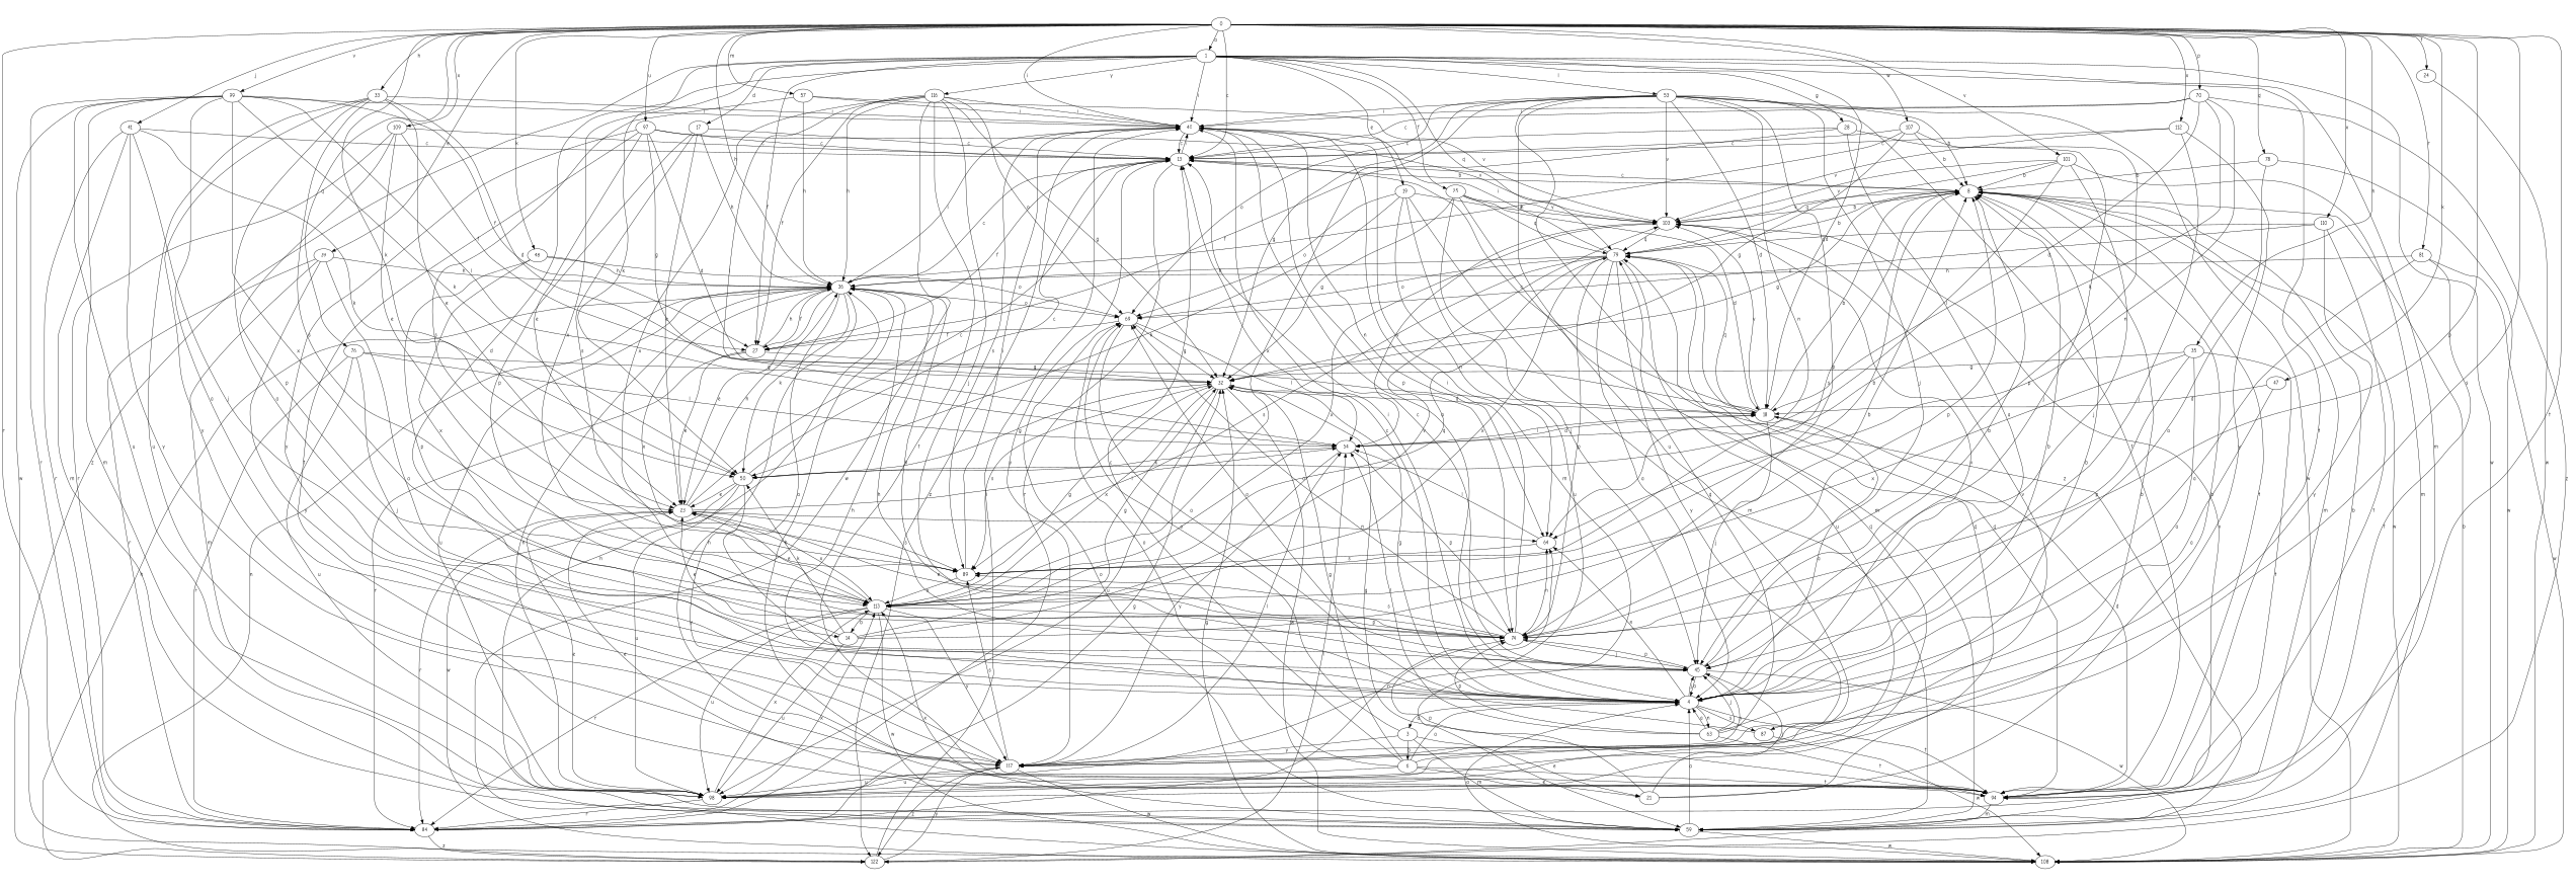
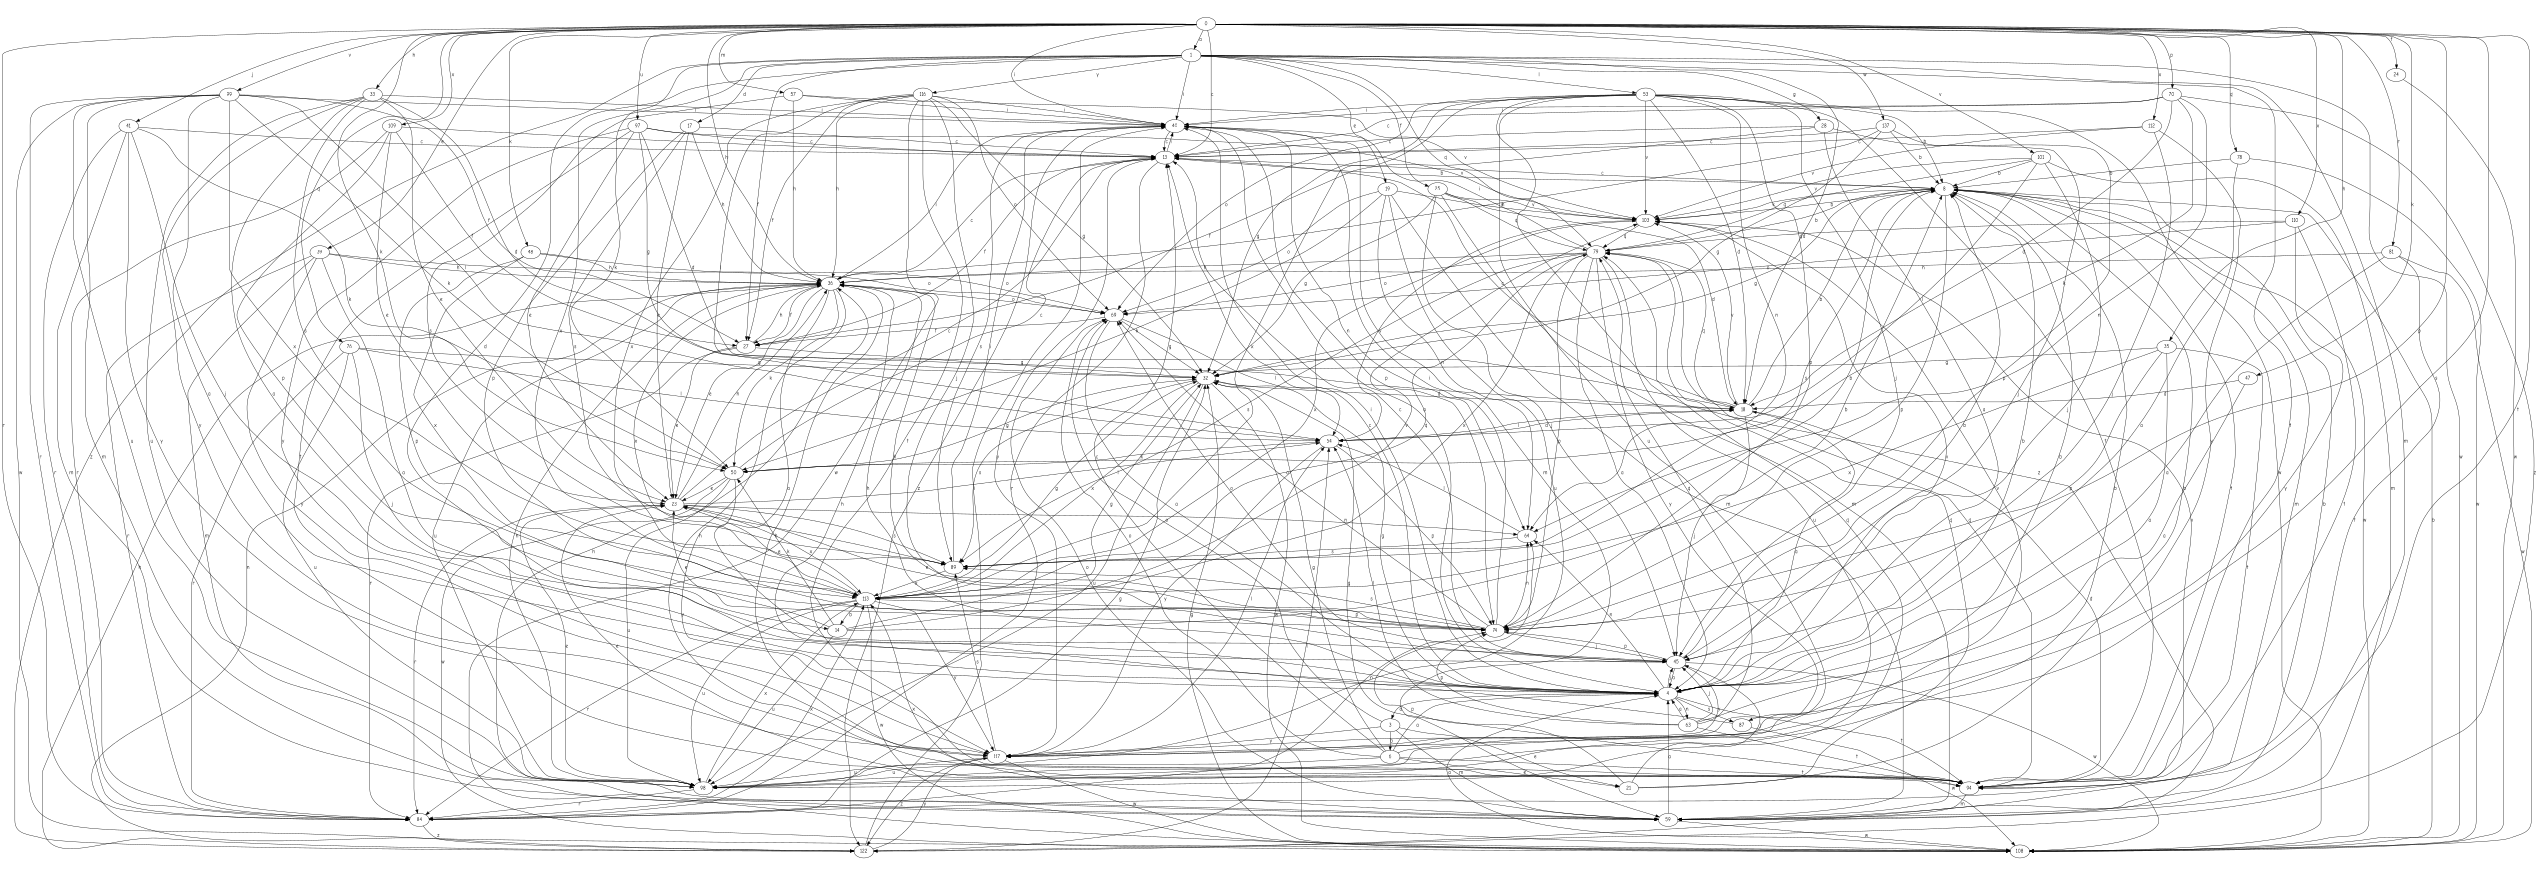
  strict digraph {
    fontname="Comic Neue"
    node [fontname="Comic Neue"]
    edge [fontname="Comic Neue"]
    0
    1
    13
    24
    33
    35
    36
    39
    40
    41
    47
    48
    50
    57
    70
    74
    76
    78
    81
    84
    87
    94
    97
    99
    101
-   107
+   107 [label=137]
    109
    110
    112
    14
    17
    18
    19
    25
    27
    28
    53
    59
    79
    108
    113
    116
    122
    117
    8
    4
    98
    89
    23
    32
    69
    64
    45
    103
    54
    3
    6
    21
    63
    0 -> 1 [label=a]
    0 -> 13 [label=c]
    0 -> 24 [label=f]
    0 -> 33 [label=h]
    0 -> 35 [label=h]
    0 -> 36 [label=h]
    0 -> 39 [label=e]
    0 -> 40 [label=i]
    0 -> 41 [label=j]
    0 -> 47 [label=k]
    0 -> 48 [label=k]
    0 -> 50 [label=k]
    0 -> 57 [label=m]
    0 -> 70 [label=p]
    0 -> 74 [label=p]
    0 -> 76 [label=q]
    0 -> 78 [label=q]
    0 -> 81 [label=r]
    0 -> 84 [label=r]
    0 -> 87 [label=s]
    0 -> 94 [label=t]
    0 -> 97 [label=u]
    0 -> 99 [label=v]
    0 -> 101 [label=v]
    0 -> 107 [label=w]
    0 -> 109 [label=x]
    0 -> 110 [label=x]
    0 -> 112 [label=x]
    1 -> 40 [label=i]
    1 -> 50 [label=k]
    1 -> 94 [label=t]
    1 -> 14 [label=d]
    1 -> 17 [label=d]
    1 -> 18 [label=d]
    1 -> 19 [label=e]
    1 -> 25 [label=f]
    1 -> 27 [label=f]
    1 -> 28 [label=g]
    1 -> 53 [label=l]
    1 -> 59 [label=m]
    1 -> 79 [label=q]
    1 -> 108 [label=w]
    1 -> 113 [label=x]
    1 -> 116 [label=y]
    1 -> 122 [label=z]
    13 -> 40 [label=i]
    13 -> 84 [label=r]
    13 -> 27 [label=f]
    13 -> 117 [label=y]
    13 -> 8 [label=b]
    24 -> 108 [label=w]
    33 -> 40 [label=i]
    33 -> 18 [label=d]
    33 -> 117 [label=y]
    33 -> 4 [label=a]
    33 -> 98 [label=u]
    33 -> 89 [label=s]
    33 -> 23 [label=e]
    35 -> 74 [label=p]
    35 -> 94 [label=t]
    35 -> 113 [label=x]
    35 -> 4 [label=a]
    35 -> 32 [label=g]
    36 -> 13 [label=c]
    36 -> 40 [label=i]
    36 -> 50 [label=k]
    36 -> 94 [label=h]
    36 -> 27 [label=f]
    36 -> 113 [label=x]
    36 -> 122 [label=n]
    36 -> 4 [label=a]
    36 -> 98 [label=u]
    36 -> 23 [label=e]
    36 -> 69 [label=o]
    39 -> 36 [label=h]
    39 -> 84 [label=r]
    39 -> 59 [label=m]
    39 -> 117 [label=y]
    39 -> 4 [label=a]
+   39 -> 69 [label=o]
    40 -> 13 [label=c]
    40 -> 74 [label=p]
    40 -> 59 [label=m]
    40 -> 122 [label=z]
    40 -> 4 [label=a]
    40 -> 89 [label=s]
    40 -> 64 [label=n]
    41 -> 13 [label=c]
    41 -> 50 [label=k]
    41 -> 84 [label=r]
    41 -> 59 [label=m]
    41 -> 117 [label=y]
    41 -> 45 [label=j]
    47 -> 18 [label=d]
    47 -> 4 [label=a]
    48 -> 36 [label=h]
    48 -> 74 [label=p]
    48 -> 113 [label=x]
    48 -> 69 [label=o]
    50 -> 13 [label=c]
    50 -> 108 [label=w]
    50 -> 117 [label=y]
    50 -> 98 [label=u]
    50 -> 23 [label=e]
    50 -> 32 [label=g]
    57 -> 36 [label=h]
    57 -> 40 [label=i]
    57 -> 89 [label=s]
    57 -> 103 [label=v]
    70 -> 13 [label=c]
    70 -> 40 [label=i]
    70 -> 50 [label=k]
    70 -> 18 [label=d]
    70 -> 122 [label=z]
    70 -> 64 [label=n]
    74 -> 36 [label=h]
    74 -> 40 [label=i]
    74 -> 89 [label=s]
    74 -> 23 [label=e]
    74 -> 69 [label=o]
    74 -> 64 [label=n]
    74 -> 45 [label=j]
    76 -> 84 [label=r]
    76 -> 98 [label=u]
    76 -> 32 [label=g]
    76 -> 45 [label=j]
    76 -> 54 [label=l]
    78 -> 108 [label=w]
    78 -> 8 [label=b]
    78 -> 4 [label=a]
    81 -> 36 [label=h]
    81 -> 94 [label=t]
    81 -> 108 [label=w]
    81 -> 4 [label=a]
    84 -> 113 [label=x]
    84 -> 122 [label=z]
    84 -> 32 [label=g]
    84 -> 64 [label=n]
    84 -> 103 [label=v]
    87 -> 36 [label=h]
    87 -> 108 [label=w]
    94 -> 36 [label=h]
    94 -> 18 [label=d]
    94 -> 59 [label=m]
    94 -> 79 [label=q]
    94 -> 23 [label=e]
    94 -> 32 [label=g]
    97 -> 13 [label=c]
    97 -> 94 [label=t]
    97 -> 18 [label=d]
    97 -> 117 [label=y]
    97 -> 23 [label=e]
    97 -> 32 [label=g]
    97 -> 103 [label=v]
    99 -> 40 [label=i]
    99 -> 50 [label=k]
    99 -> 84 [label=r]
    99 -> 27 [label=f]
    99 -> 59 [label=m]
    99 -> 108 [label=w]
    99 -> 113 [label=x]
    99 -> 4 [label=a]
    99 -> 98 [label=u]
    99 -> 54 [label=l]
    101 -> 59 [label=m]
    101 -> 79 [label=q]
    101 -> 8 [label=b]
    101 -> 45 [label=j]
    101 -> 103 [label=v]
    101 -> 54 [label=l]
    107 -> 13 [label=c]
    107 -> 36 [label=h]
    107 -> 74 [label=p]
    107 -> 8 [label=b]
    107 -> 32 [label=g]
    109 -> 13 [label=c]
    109 -> 74 [label=p]
    109 -> 84 [label=r]
    109 -> 27 [label=f]
    109 -> 23 [label=e]
    110 -> 94 [label=t]
    110 -> 79 [label=q]
    110 -> 117 [label=y]
    110 -> 69 [label=o]
    112 -> 13 [label=c]
    112 -> 117 [label=y]
    112 -> 45 [label=j]
    112 -> 103 [label=v]
    14 -> 50 [label=k]
    14 -> 8 [label=b]
    14 -> 98 [label=u]
    14 -> 23 [label=e]
    14 -> 32 [label=g]
    14 -> 103 [label=v]
    17 -> 13 [label=c]
    17 -> 36 [label=h]
    17 -> 74 [label=p]
    17 -> 89 [label=s]
    17 -> 23 [label=e]
    18 -> 13 [label=c]
    18 -> 79 [label=q]
    18 -> 8 [label=b]
    18 -> 4 [label=a]
    18 -> 45 [label=j]
    18 -> 103 [label=v]
    18 -> 54 [label=l]
    19 -> 50 [label=k]
    19 -> 59 [label=m]
    19 -> 98 [label=u]
    19 -> 69 [label=o]
    19 -> 64 [label=n]
    19 -> 103 [label=v]
    25 -> 18 [label=d]
    25 -> 59 [label=m]
    25 -> 79 [label=q]
    25 -> 32 [label=g]
    25 -> 45 [label=j]
    25 -> 103 [label=v]
    27 -> 36 [label=h]
    27 -> 84 [label=r]
    27 -> 23 [label=e]
    27 -> 32 [label=g]
    28 -> 13 [label=c]
    28 -> 27 [label=f]
    28 -> 4 [label=a]
    28 -> 45 [label=j]
    53 -> 40 [label=i]
    53 -> 74 [label=p]
    53 -> 94 [label=t]
    53 -> 18 [label=d]
    53 -> 108 [label=w]
    53 -> 113 [label=x]
    53 -> 122 [label=z]
    53 -> 8 [label=b]
    53 -> 98 [label=u]
    53 -> 32 [label=g]
    53 -> 69 [label=o]
    53 -> 64 [label=n]
    53 -> 45 [label=j]
    53 -> 103 [label=v]
    59 -> 36 [label=h]
    59 -> 108 [label=w]
    59 -> 113 [label=x]
    59 -> 8 [label=b]
    59 -> 4 [label=a]
    59 -> 69 [label=o]
    79 -> 36 [label=h]
    79 -> 40 [label=i]
    79 -> 74 [label=p]
    79 -> 113 [label=x]
    79 -> 117 [label=y]
    79 -> 8 [label=b]
    79 -> 4 [label=a]
    79 -> 98 [label=u]
    79 -> 89 [label=s]
    79 -> 69 [label=o]
    108 -> 8 [label=b]
    108 -> 4 [label=a]
    108 -> 32 [label=g]
    113 -> 74 [label=p]
    113 -> 84 [label=r]
    113 -> 14 [label=b]
    113 -> 79 [label=q]
    113 -> 108 [label=w]
    113 -> 117 [label=y]
    113 -> 98 [label=u]
    113 -> 23 [label=e]
    113 -> 32 [label=g]
    116 -> 36 [label=h]
    116 -> 40 [label=i]
    116 -> 94 [label=t]
    116 -> 27 [label=f]
    116 -> 108 [label=w]
    116 -> 113 [label=x]
    116 -> 32 [label=g]
    116 -> 69 [label=o]
    116 -> 45 [label=j]
    116 -> 54 [label=l]
    122 -> 36 [label=h]
    122 -> 40 [label=i]
    122 -> 117 [label=y]
    122 -> 54 [label=l]
    117 -> 108 [label=w]
    117 -> 122 [label=z]
    117 -> 98 [label=u]
    117 -> 89 [label=s]
    117 -> 54 [label=l]
    8 -> 13 [label=c]
-   74 -> 8 [label=p]
+   8 -> 74 [label=p]
    8 -> 94 [label=t]
    8 -> 59 [label=m]
    8 -> 108 [label=w]
    8 -> 89 [label=s]
    8 -> 32 [label=g]
    8 -> 103 [label=v]
    4 -> 13 [label=c]
    4 -> 36 [label=h]
    4 -> 40 [label=i]
    4 -> 87 [label=s]
    4 -> 94 [label=t]
    4 -> 8 [label=b]
    4 -> 32 [label=g]
    4 -> 64 [label=n]
    4 -> 45 [label=j]
    4 -> 103 [label=v]
    4 -> 3 [label=a]
    4 -> 63 [label=n]
    98 -> 36 [label=h]
    98 -> 84 [label=r]
    98 -> 79 [label=q]
    98 -> 113 [label=x]
    98 -> 8 [label=b]
    98 -> 23 [label=e]
    89 -> 40 [label=i]
    89 -> 113 [label=x]
    89 -> 8 [label=b]
    23 -> 13 [label=c]
    23 -> 36 [label=h]
    23 -> 84 [label=r]
    23 -> 113 [label=x]
    23 -> 89 [label=s]
    23 -> 64 [label=n]
    23 -> 54 [label=l]
    32 -> 18 [label=d]
    32 -> 108 [label=w]
    32 -> 113 [label=x]
    32 -> 98 [label=u]
    32 -> 89 [label=s]
    69 -> 27 [label=f]
    69 -> 4 [label=a]
    69 -> 32 [label=g]
    69 -> 54 [label=l]
    64 -> 89 [label=s]
    64 -> 54 [label=l]
    45 -> 13 [label=c]
    45 -> 74 [label=p]
    45 -> 108 [label=w]
    45 -> 117 [label=y]
    45 -> 8 [label=b]
    45 -> 4 [label=a]
    45 -> 69 [label=o]
    103 -> 79 [label=q]
    103 -> 113 [label=x]
    103 -> 8 [label=b]
    54 -> 50 [label=k]
    54 -> 74 [label=p]
    54 -> 18 [label=d]
    54 -> 117 [label=y]
    54 -> 103 [label=v]
    3 -> 59 [label=m]
    3 -> 117 [label=y]
    3 -> 69 [label=o]
    3 -> 6 [label=b]
    3 -> 21 [label=e]
    6 -> 13 [label=c]
    6 -> 94 [label=t]
    6 -> 4 [label=a]
    6 -> 98 [label=u]
    6 -> 32 [label=g]
    6 -> 69 [label=o]
    6 -> 103 [label=v]
    6 -> 21 [label=e]
    21 -> 74 [label=p]
    21 -> 79 [label=q]
    21 -> 8 [label=b]
    21 -> 45 [label=j]
    63 -> 74 [label=p]
    63 -> 94 [label=t]
    63 -> 79 [label=q]
    63 -> 8 [label=b]
    63 -> 4 [label=a]
    63 -> 45 [label=j]
    63 -> 54 [label=l]
  }
